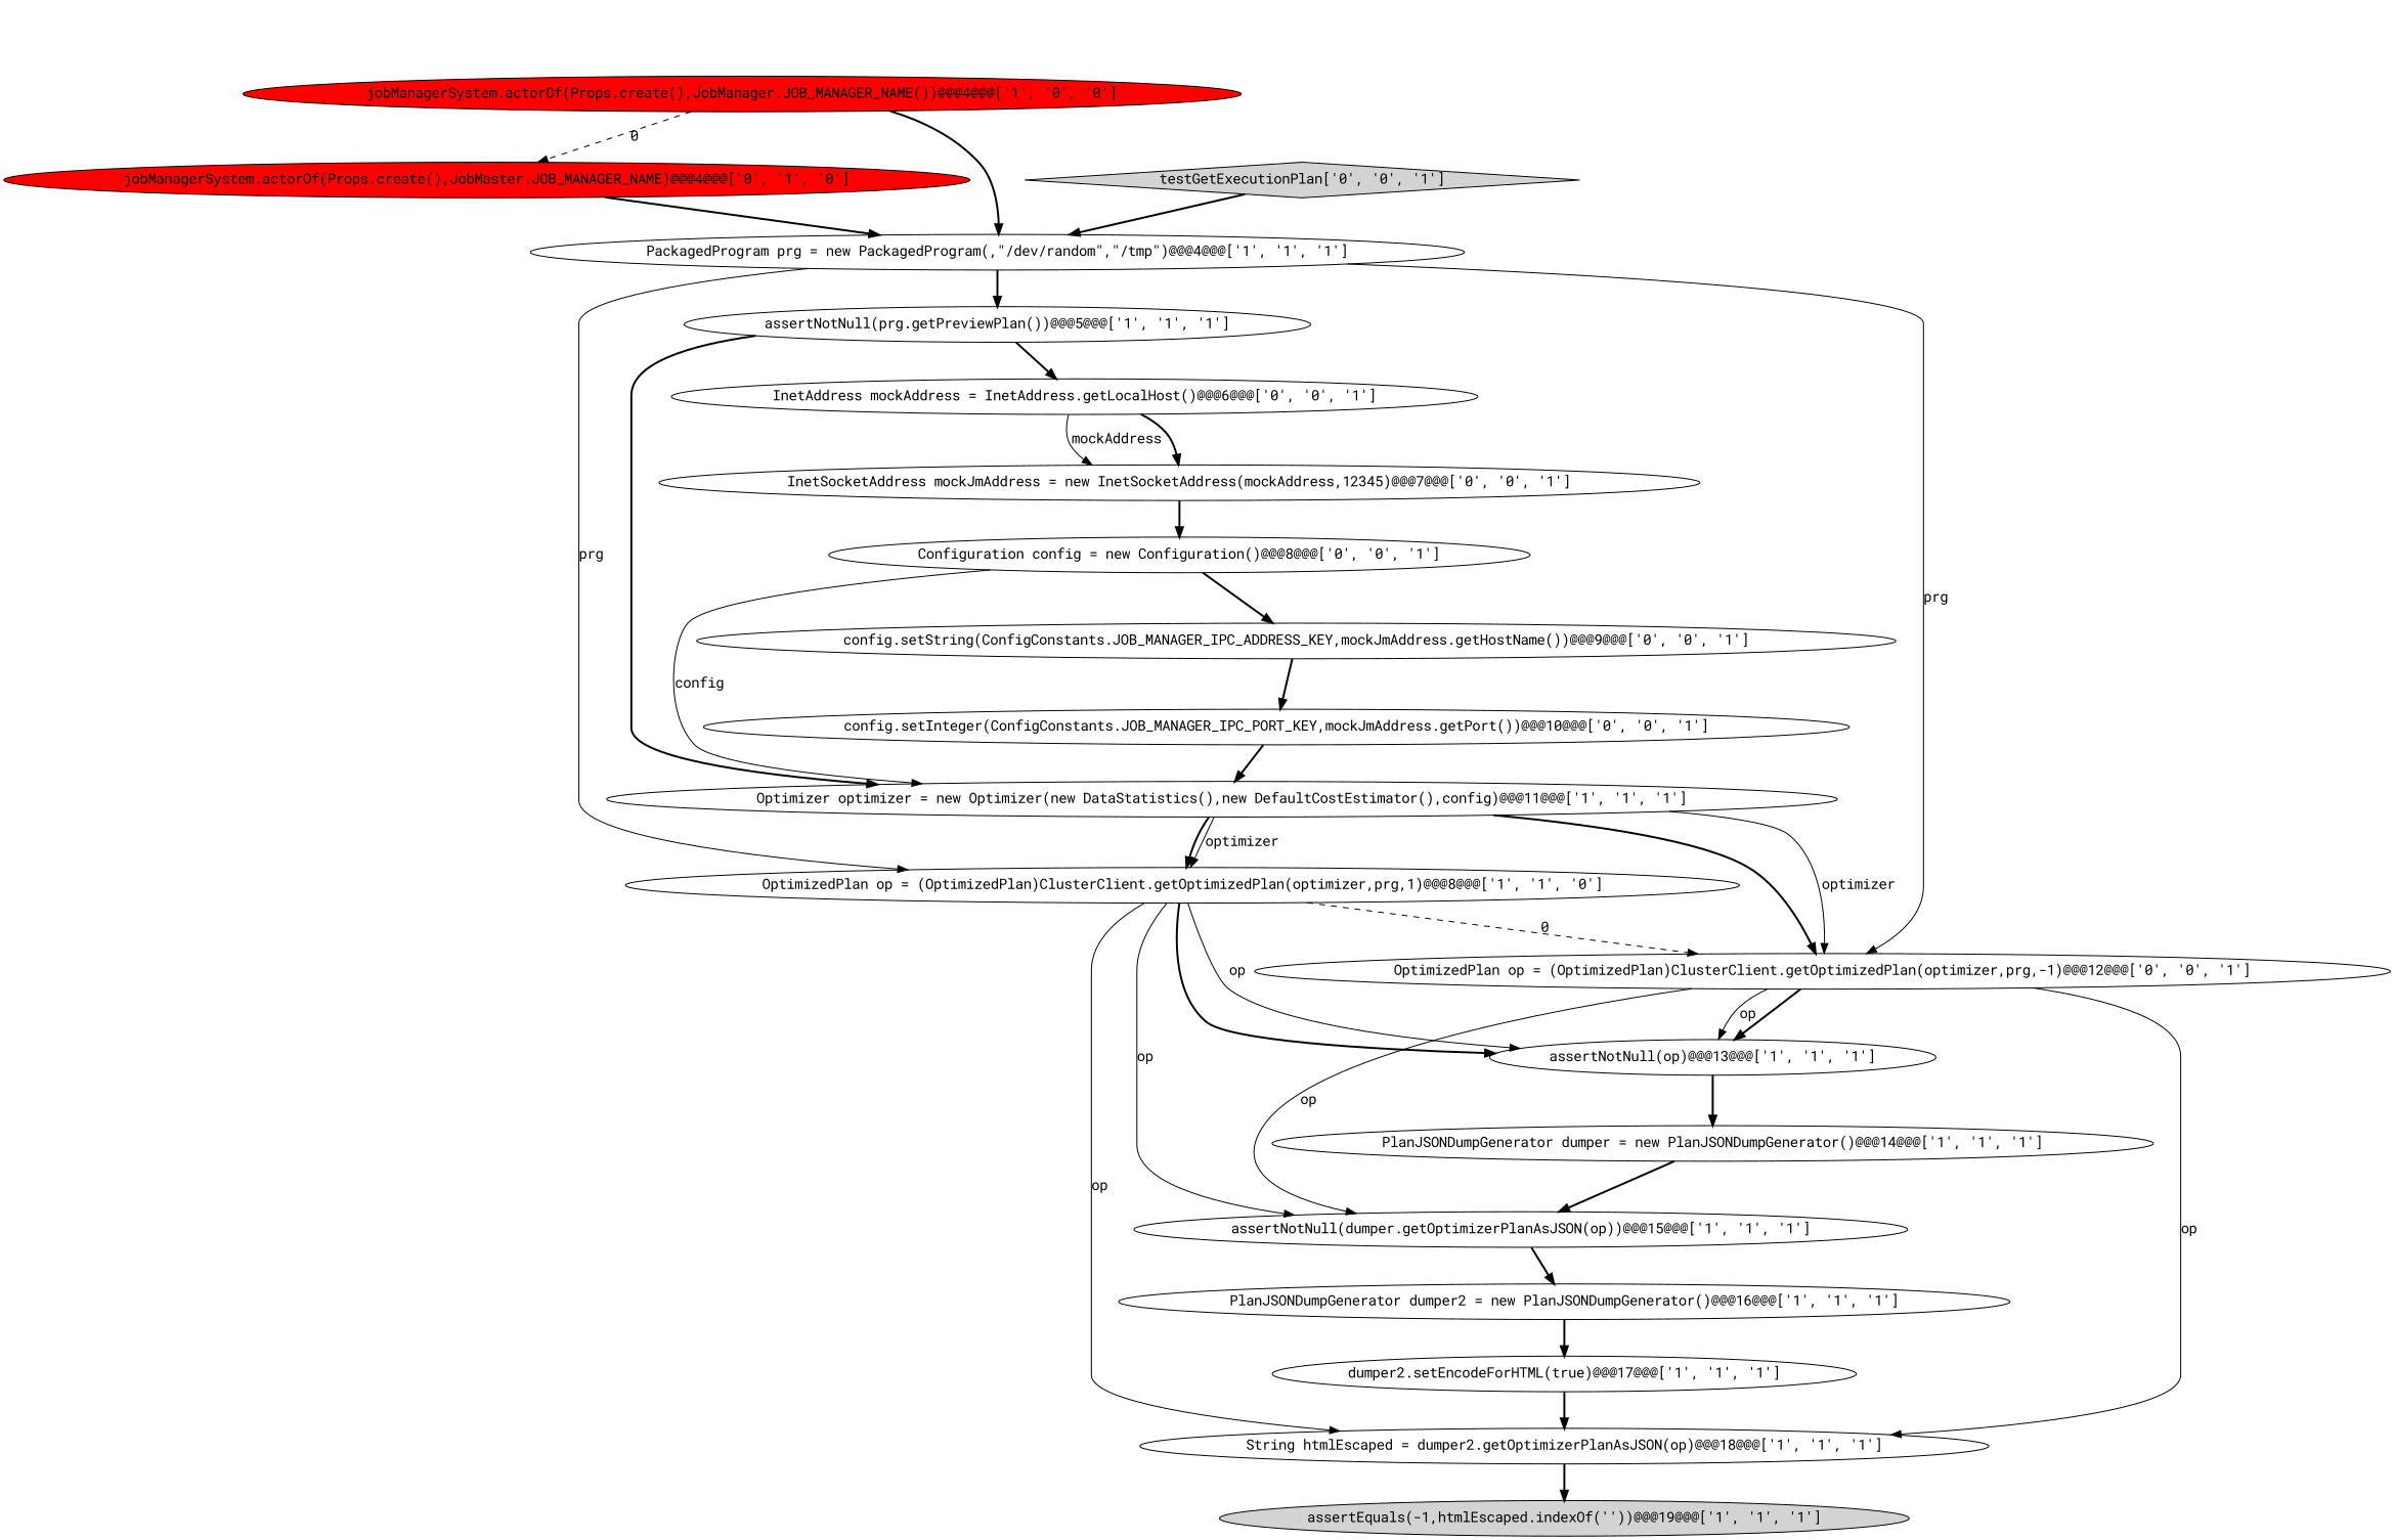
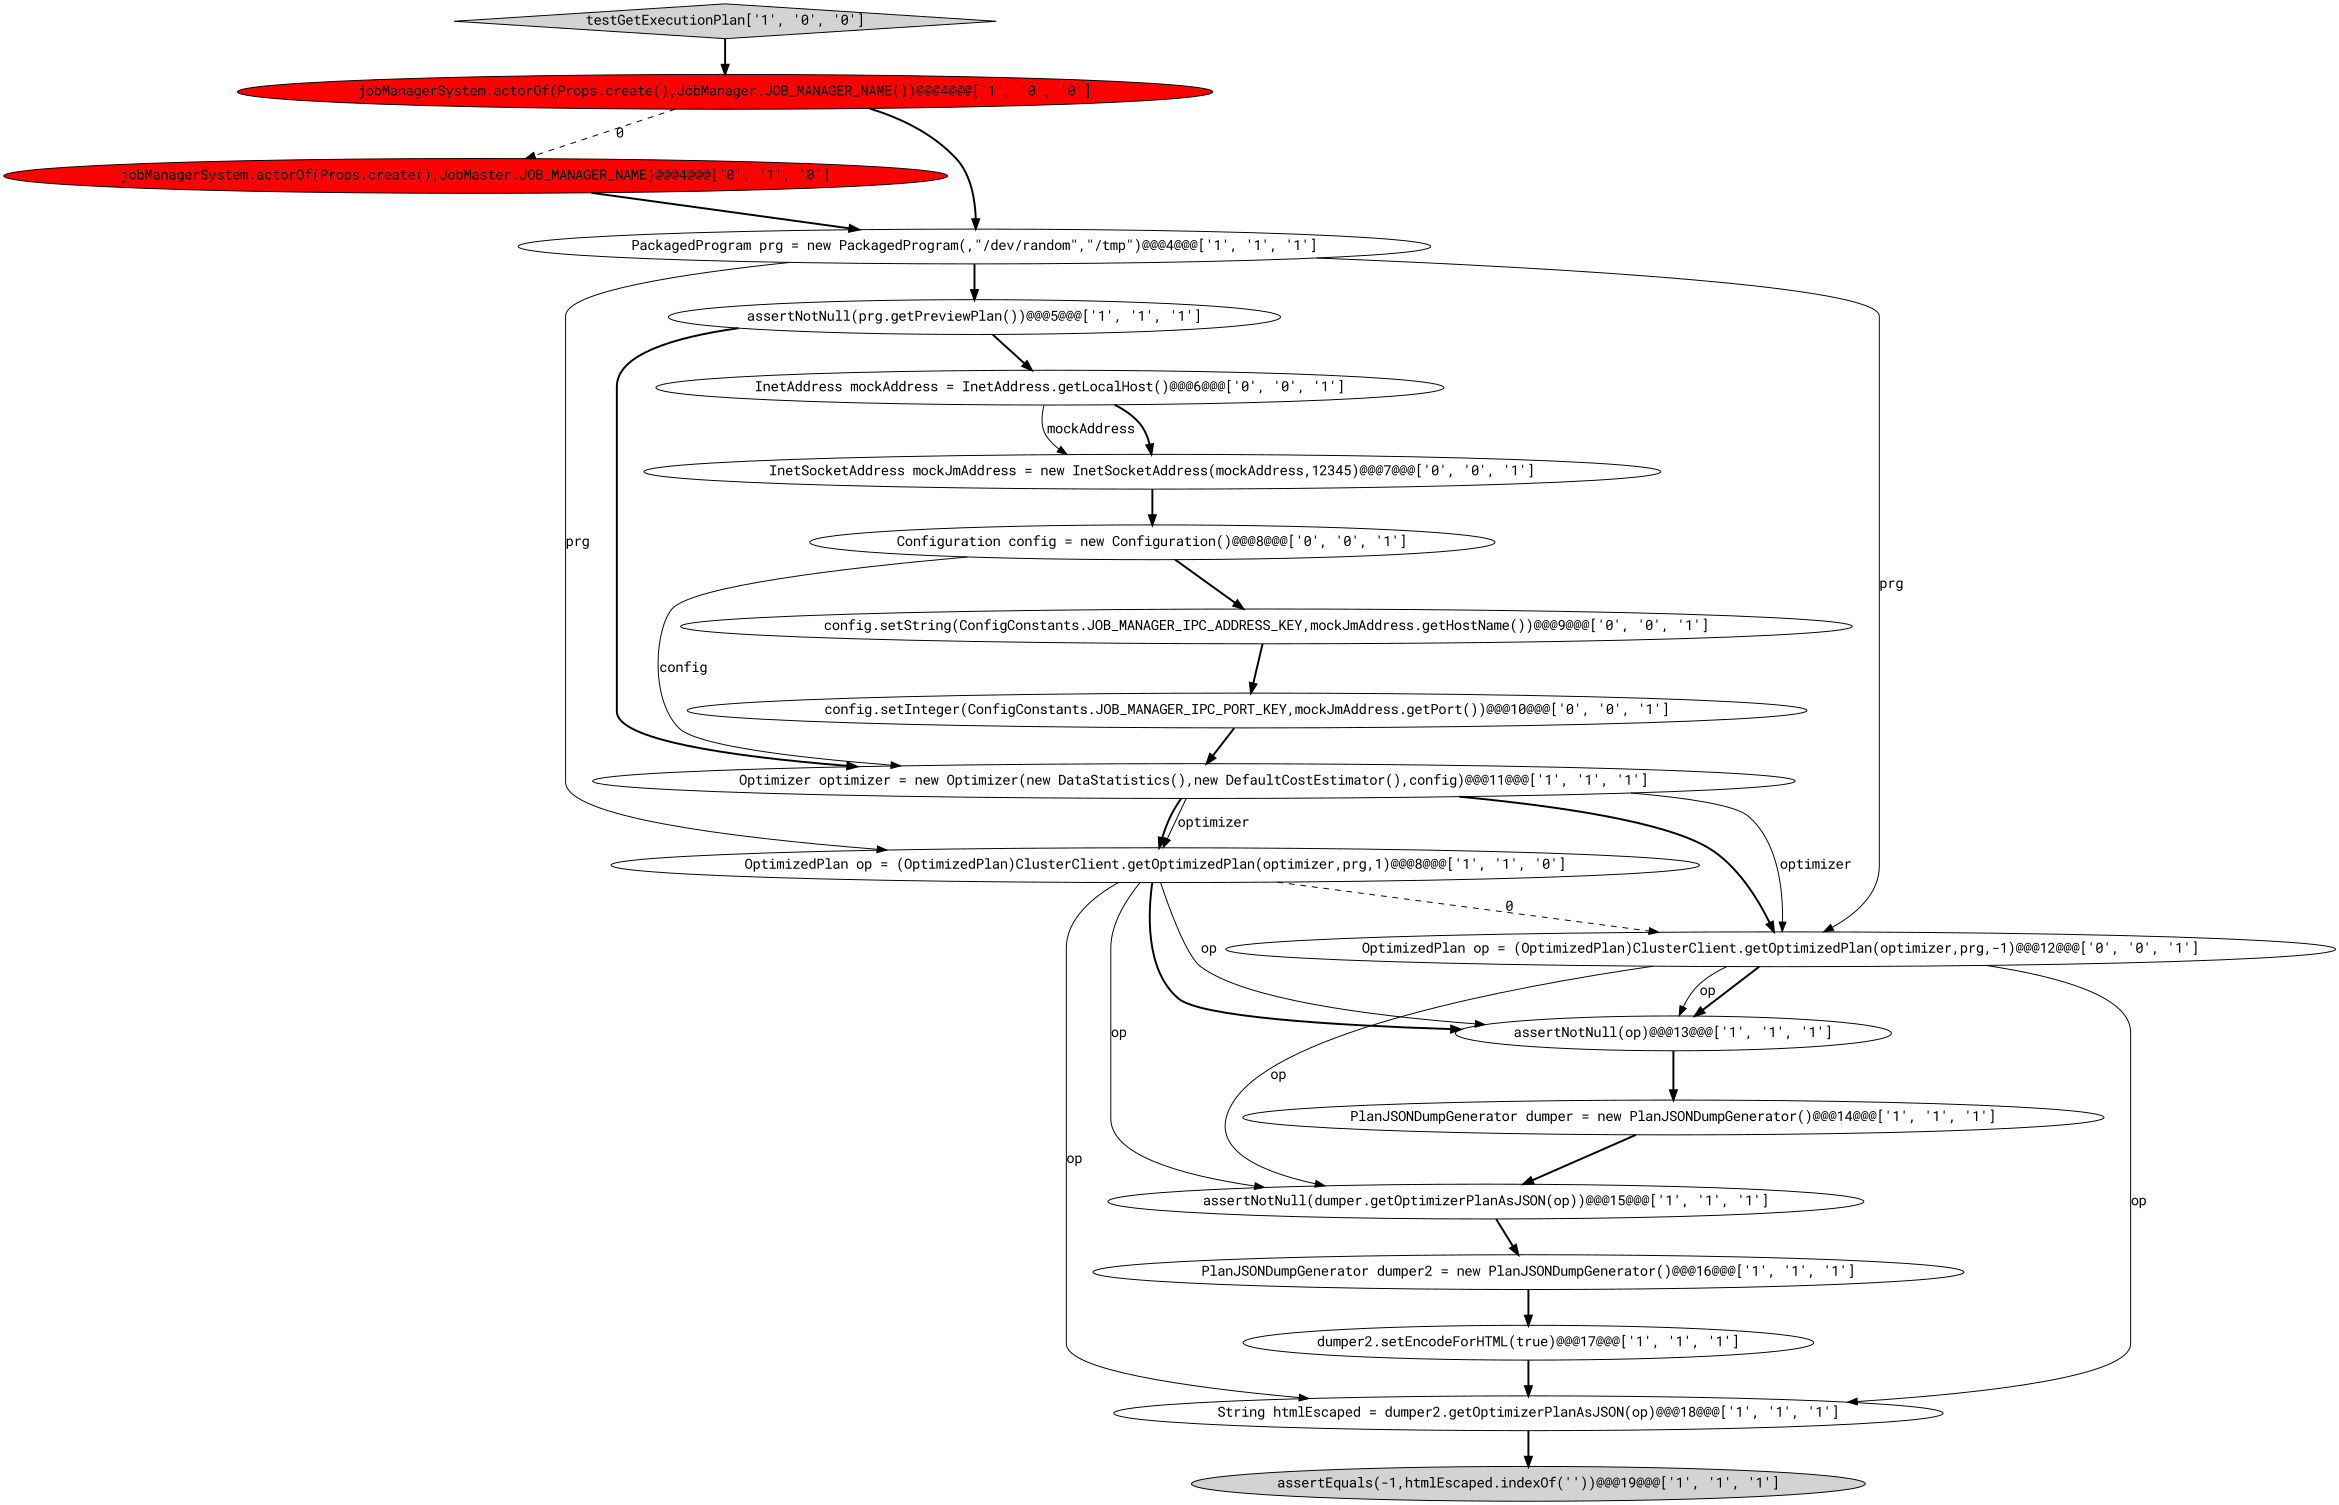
  digraph {
    fontname="Roboto Mono"
    node [fillcolor=white fontname="Roboto Mono" shape=ellipse style=filled]
    edge [fontname="Roboto Mono" style=bold]
    n1 [fillcolor=lightgray label="assertEquals(-1,htmlEscaped.indexOf('\'))@@@19@@@['1', '1', '1']"]
    n2 [label="assertNotNull(dumper.getOptimizerPlanAsJSON(op))@@@15@@@['1', '1', '1']"]
    n3 [label="PlanJSONDumpGenerator dumper2 = new PlanJSONDumpGenerator()@@@16@@@['1', '1', '1']"]
    n4 [label="dumper2.setEncodeForHTML(true)@@@17@@@['1', '1', '1']"]
    n5 [label="String htmlEscaped = dumper2.getOptimizerPlanAsJSON(op)@@@18@@@['1', '1', '1']"]
    n6 [label="Configuration config = new Configuration()@@@8@@@['0', '0', '1']"]
    n7 [label="Optimizer optimizer = new Optimizer(new DataStatistics(),new DefaultCostEstimator(),config)@@@11@@@['1', '1', '1']"]
    n8 [label="config.setString(ConfigConstants.JOB_MANAGER_IPC_ADDRESS_KEY,mockJmAddress.getHostName())@@@9@@@['0', '0', '1']"]
    n9 [label="OptimizedPlan op = (OptimizedPlan)ClusterClient.getOptimizedPlan(optimizer,prg,-1)@@@12@@@['0', '0', '1']"]
    n10 [label="OptimizedPlan op = (OptimizedPlan)ClusterClient.getOptimizedPlan(optimizer,prg,1)@@@8@@@['1', '1', '0']"]
    n11 [label="config.setInteger(ConfigConstants.JOB_MANAGER_IPC_PORT_KEY,mockJmAddress.getPort())@@@10@@@['0', '0', '1']"]
    n12 [label="InetSocketAddress mockJmAddress = new InetSocketAddress(mockAddress,12345)@@@7@@@['0', '0', '1']"]
    n13 [label="PlanJSONDumpGenerator dumper = new PlanJSONDumpGenerator()@@@14@@@['1', '1', '1']"]
    n14 [label="assertNotNull(op)@@@13@@@['1', '1', '1']"]
    n15 [label="PackagedProgram prg = new PackagedProgram(,\"/dev/random\",\"/tmp\")@@@4@@@['1', '1', '1']"]
    n16 [label="assertNotNull(prg.getPreviewPlan())@@@5@@@['1', '1', '1']"]
    n17 [label="InetAddress mockAddress = InetAddress.getLocalHost()@@@6@@@['0', '0', '1']"]
    n18 [fillcolor=red label="jobManagerSystem.actorOf(Props.create(),JobMaster.JOB_MANAGER_NAME)@@@4@@@['0', '1', '0']"]
    n19 [fillcolor=red label="jobManagerSystem.actorOf(Props.create(),JobManager.JOB_MANAGER_NAME())@@@4@@@['1', '0', '0']"]
-   n20 [fillcolor=lightgray label="testGetExecutionPlan['0', '0', '1']" shape=diamond]
+   n21 [fillcolor=lightgray label="testGetExecutionPlan['1', '0', '0']" shape=diamond]
    n2 -> n3
    n3 -> n4
    n4 -> n5
    n5 -> n1
    n6 -> n7 [label=config style=solid]
    n6 -> n8
    n7 -> n9 [label=optimizer style=solid]
    n7 -> n9
    n7 -> n10 [label=optimizer style=solid]
    n7 -> n10
    n8 -> n11
    n9 -> n2 [label=op style=solid]
    n9 -> n5 [label=op style=solid]
    n9 -> n14
    n9 -> n14 [label=op style=solid]
    n10 -> n2 [label=op style=solid]
    n10 -> n5 [label=op style=solid]
    n10 -> n9 [label=0 style=dashed]
    n10 -> n14
    n10 -> n14 [label=op style=solid]
    n11 -> n7
    n12 -> n6
    n13 -> n2
    n14 -> n13
    n15 -> n9 [label=prg style=solid]
    n15 -> n10 [label=prg style=solid]
    n15 -> n16
    n16 -> n7
    n16 -> n17
    n17 -> n12
    n17 -> n12 [label=mockAddress style=solid]
    n18 -> n15
    n19 -> n15
    n19 -> n18 [label=0 style=dashed]
-   n20 -> n15
+   n21 -> n19
  }
